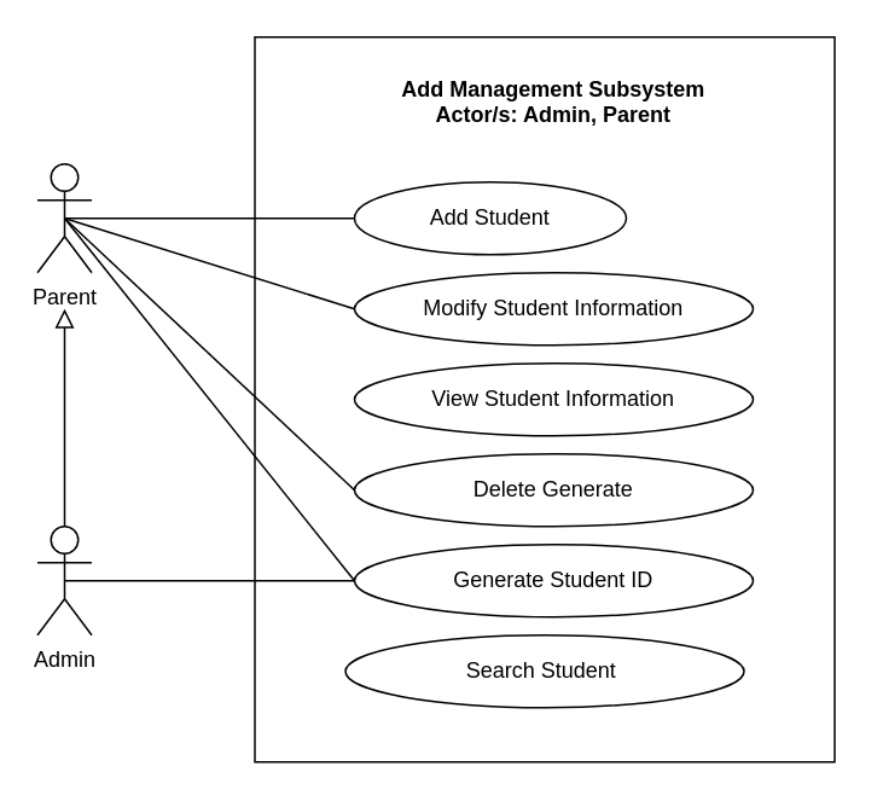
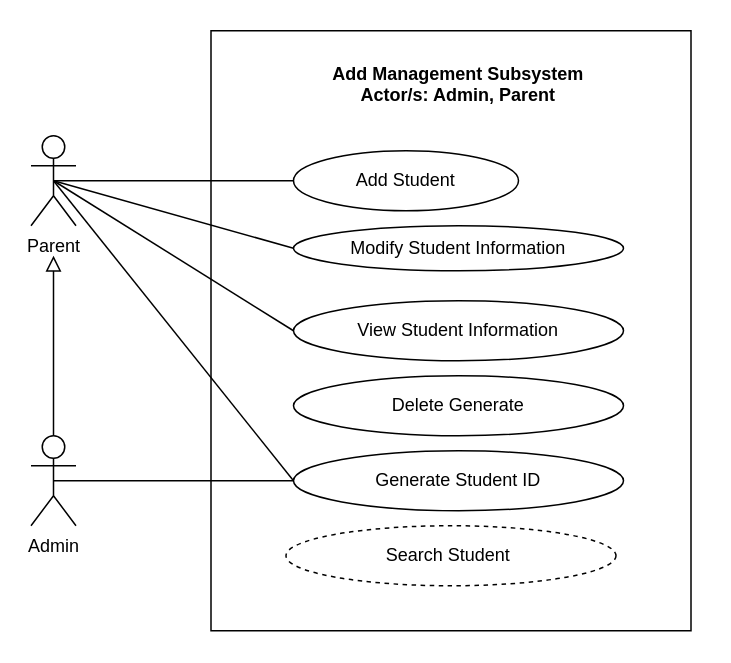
  <mxCell id="0" />
  <mxCell id="1" parent="0" />
  <mxCell id="2" value="" style="html=1;fillColor=none;" parent="1" vertex="1"><mxGeometry x="140" y="20" width="320" height="400" as="geometry" /></mxCell>
  <mxCell id="3" style="edgeStyle=none;rounded=0;jumpStyle=arc;jumpSize=14;orthogonalLoop=1;jettySize=auto;html=1;exitX=0.5;exitY=0.5;exitDx=0;exitDy=0;exitPerimeter=0;entryX=0;entryY=0.5;entryDx=0;entryDy=0;startArrow=none;startFill=0;endArrow=none;endFill=0;startSize=11;endSize=11;" parent="1" source="8" target="13" edge="1"><mxGeometry relative="1" as="geometry" /></mxCell>
+ <mxCell id="4" style="edgeStyle=none;rounded=0;jumpStyle=arc;jumpSize=14;orthogonalLoop=1;jettySize=auto;html=1;exitX=0.5;exitY=0.5;exitDx=0;exitDy=0;exitPerimeter=0;entryX=0;entryY=0.5;entryDx=0;entryDy=0;startArrow=none;startFill=0;endArrow=none;endFill=0;startSize=11;endSize=11;" parent="1" source="8" target="14" edge="1"><mxGeometry relative="1" as="geometry" /></mxCell>
  <mxCell id="5" style="edgeStyle=none;rounded=0;jumpStyle=arc;jumpSize=14;orthogonalLoop=1;jettySize=auto;html=1;exitX=0.5;exitY=0.5;exitDx=0;exitDy=0;exitPerimeter=0;entryX=0;entryY=0.5;entryDx=0;entryDy=0;startArrow=none;startFill=0;endArrow=none;endFill=0;startSize=11;endSize=11;" parent="1" source="8" target="15" edge="1"><mxGeometry relative="1" as="geometry" /></mxCell>
  <mxCell id="6" style="rounded=0;orthogonalLoop=1;jettySize=auto;html=1;exitX=0.5;exitY=0.5;exitDx=0;exitDy=0;exitPerimeter=0;entryX=0;entryY=0.5;entryDx=0;entryDy=0;endArrow=none;endFill=0;" parent="1" source="8" target="17" edge="1"><mxGeometry relative="1" as="geometry" /></mxCell>
- <mxCell id="7" style="edgeStyle=none;rounded=0;orthogonalLoop=1;jettySize=auto;html=1;exitX=0.5;exitY=0.5;exitDx=0;exitDy=0;exitPerimeter=0;entryX=0;entryY=0.5;entryDx=0;entryDy=0;endArrow=none;endFill=0;" parent="1" source="8" target="18" edge="1"><mxGeometry relative="1" as="geometry" /></mxCell>
  <mxCell id="8" value="Parent" style="shape=umlActor;verticalLabelPosition=bottom;verticalAlign=top;html=1;fillColor=none;" parent="1" vertex="1"><mxGeometry x="20" y="90" width="30" height="60" as="geometry" /></mxCell>
  <mxCell id="9" style="edgeStyle=none;rounded=0;orthogonalLoop=1;jettySize=auto;html=1;exitX=0.5;exitY=0;exitDx=0;exitDy=0;exitPerimeter=0;endArrow=block;endFill=0;endSize=8;" parent="1" source="11" edge="1"><mxGeometry relative="1" as="geometry"><mxPoint x="35" y="170" as="targetPoint" /></mxGeometry></mxCell>
  <mxCell id="10" style="edgeStyle=none;rounded=0;orthogonalLoop=1;jettySize=auto;html=1;exitX=0.5;exitY=0.5;exitDx=0;exitDy=0;exitPerimeter=0;endArrow=none;endFill=0;endSize=8;" parent="1" source="11" target="17" edge="1"><mxGeometry relative="1" as="geometry" /></mxCell>
  <mxCell id="11" value="Admin" style="shape=umlActor;verticalLabelPosition=bottom;verticalAlign=top;html=1;fillColor=none;" parent="1" vertex="1"><mxGeometry x="20" y="290" width="30" height="60" as="geometry" /></mxCell>
  <mxCell id="12" value="Add Management Subsystem&#10;Actor/s: Admin, Parent" style="text;align=center;fontStyle=1;verticalAlign=middle;spacingLeft=3;spacingRight=3;strokeColor=none;rotatable=0;points=[[0,0.5],[1,0.5]];portConstraint=eastwest;fillColor=none;" parent="1" vertex="1"><mxGeometry x="145" y="40" width="320" height="30" as="geometry" /></mxCell>
  <mxCell id="13" value="Add Student" style="ellipse;whiteSpace=wrap;html=1;fillColor=none;" parent="1" vertex="1"><mxGeometry x="195" y="100" width="150" height="40" as="geometry" /></mxCell>
  <mxCell id="14" value="View Student Information" style="ellipse;whiteSpace=wrap;html=1;fillColor=none;" parent="1" vertex="1"><mxGeometry x="195" y="200" width="220" height="40" as="geometry" /></mxCell>
- <mxCell id="15" value="Modify Student Information" style="ellipse;whiteSpace=wrap;html=1;fillColor=none;" parent="1" vertex="1"><mxGeometry x="195" y="150" width="220" height="40" as="geometry" /></mxCell>
- <mxCell id="16" value="Search Student&amp;nbsp;" style="ellipse;whiteSpace=wrap;html=1;fillColor=none;" parent="1" vertex="1"><mxGeometry x="190" y="350" width="220" height="40" as="geometry" /></mxCell>
+ <mxCell id="15" value="Modify Student Information" style="ellipse;whiteSpace=wrap;html=1;fillColor=none;" parent="1" vertex="1"><mxGeometry x="195" y="150" width="220" height="30" as="geometry" /></mxCell>
+ <mxCell id="16" value="Search Student&amp;nbsp;" style="ellipse;whiteSpace=wrap;html=1;fillColor=none;dashed=1;" parent="1" vertex="1"><mxGeometry x="190" y="350" width="220" height="40" as="geometry" /></mxCell>
  <mxCell id="17" value="Generate Student ID" style="ellipse;whiteSpace=wrap;html=1;fillColor=none;" parent="1" vertex="1"><mxGeometry x="195" y="300" width="220" height="40" as="geometry" /></mxCell>
  <mxCell id="18" value="Delete Generate" style="ellipse;whiteSpace=wrap;html=1;fillColor=none;" parent="1" vertex="1"><mxGeometry x="195" y="250" width="220" height="40" as="geometry" /></mxCell>
